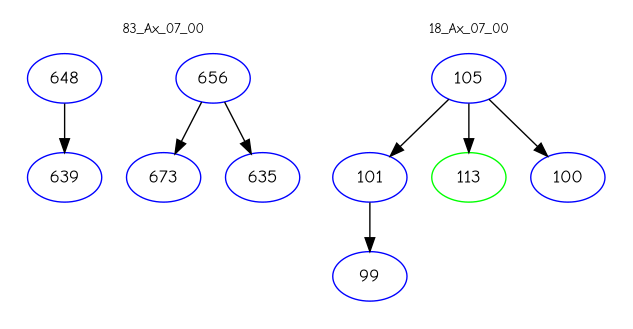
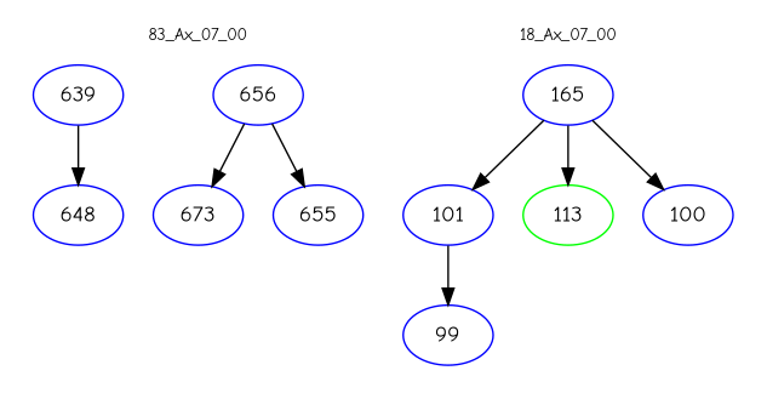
  digraph {
    fontname="Comic Neue"
    node [color=blue fontname="Comic Neue"]
    edge [color=black fontname="Comic Neue"]
    n1 [label=656]
    n2 [label=648]
    n3 [label=673]
-   n4 [label=635]
+   n4 [label=655]
    n5 [label=639]
-   n6 [label=105]
+   n6 [label=165]
    n7 [label=101]
    n8 [color=green label=113]
    n9 [label=100]
    n10 [label=99]
    subgraph cluster_1 {
      color=white
      fontsize=10
      label="83_Ax_07_00"
      n1
      n2
      n3
      n4
      n5
    }
    subgraph cluster_2 {
      color=white
      fontsize=10
      label="18_Ax_07_00"
      n6
      n7
      n8
      n9
      n10
    }
    n1 -> n3
    n1 -> n4
-   n2 -> n5
+   n5 -> n2
    n6 -> n7
    n6 -> n8
    n6 -> n9
    n7 -> n10
  }
